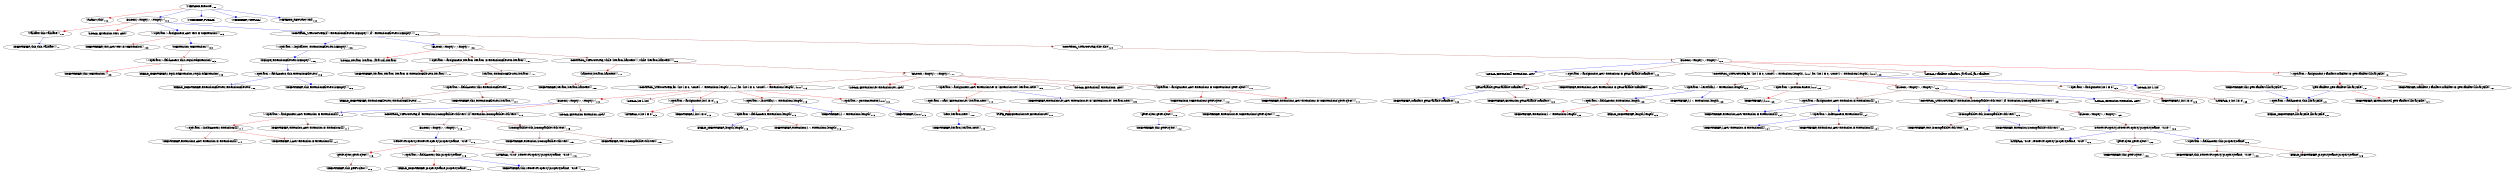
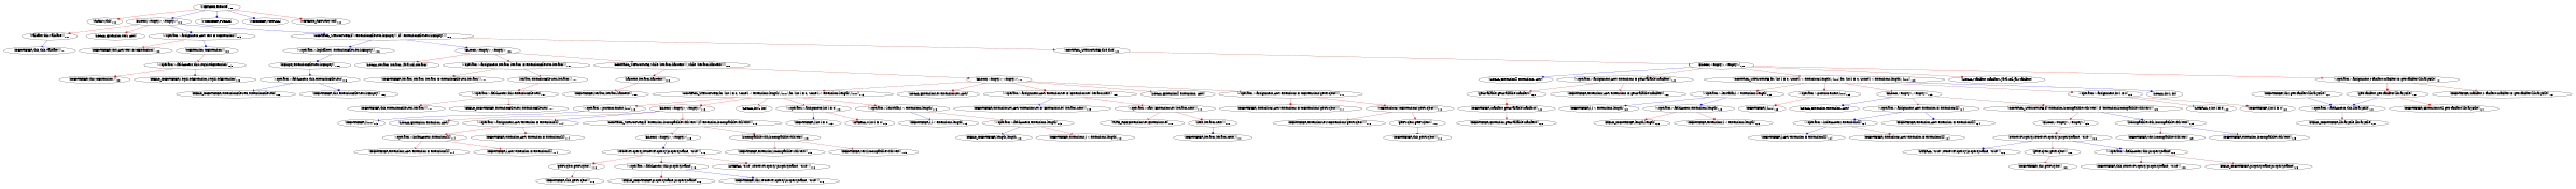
  digraph {
    edge [arrowhead=box color=brown]
    n1 [label=<(METHOD,execute)<SUB>100</SUB>>]
    n2 [label=<(PARAM,this)<SUB>100</SUB>>]
    n3 [label=<(BLOCK,&lt;empty&gt;,&lt;empty&gt;)<SUB>100</SUB>>]
    n4 [label=<(MODIFIER,PUBLIC)>]
    n5 [label=<(MODIFIER,VIRTUAL)>]
    n6 [label=<(METHOD_RETURN,void)<SUB>100</SUB>>]
    n7 [label=<(validate,this.validate())<SUB>101</SUB>>]
    n8 [label=<(LOCAL,Extension test: ANY)>]
    n9 [label=<(&lt;operator&gt;.assignment,ANY test = toExtension())<SUB>103</SUB>>]
    n10 [label=<(CONTROL_STRUCTURE,if (!extensionFileSets.isEmpty()),if (!extensionFileSets.isEmpty()))<SUB>106</SUB>>]
    n11 [label=<(IDENTIFIER,this,this.validate())<SUB>101</SUB>>]
    n12 [label=<(IDENTIFIER,test,ANY test = toExtension())<SUB>103</SUB>>]
    n13 [label=<(toExtension,toExtension())<SUB>103</SUB>>]
    n14 [label=<(&lt;operator&gt;.logicalNot,!extensionFileSets.isEmpty())<SUB>106</SUB>>]
    n15 [label=<(BLOCK,&lt;empty&gt;,&lt;empty&gt;)<SUB>106</SUB>>]
    n16 [label=<(CONTROL_STRUCTURE,else,else)<SUB>120</SUB>>]
    n17 [label=<(&lt;operator&gt;.fieldAccess,this.requiredExtension)<SUB>103</SUB>>]
    n18 [label=<(IDENTIFIER,this,toExtension())<SUB>103</SUB>>]
    n19 [label=<(FIELD_IDENTIFIER,requiredExtension,requiredExtension)<SUB>103</SUB>>]
    n20 [label=<(isEmpty,extensionFileSets.isEmpty())<SUB>106</SUB>>]
    n21 [label=<(LOCAL,Iterator iterator: java.util.Iterator)>]
    n22 [label=<(&lt;operator&gt;.assignment,Iterator iterator = extensionFileSets.iterator())<SUB>107</SUB>>]
    n23 [label=<(CONTROL_STRUCTURE,while (iterator.hasNext()),while (iterator.hasNext()))<SUB>108</SUB>>]
    n24 [label=<(BLOCK,&lt;empty&gt;,&lt;empty&gt;)<SUB>120</SUB>>]
    n25 [label=<(&lt;operator&gt;.fieldAccess,this.extensionFileSets)<SUB>106</SUB>>]
    n26 [label=<(IDENTIFIER,this,extensionFileSets.isEmpty())<SUB>106</SUB>>]
    n27 [label=<(FIELD_IDENTIFIER,extensionFileSets,extensionFileSets)<SUB>106</SUB>>]
    n28 [label=<(IDENTIFIER,iterator,Iterator iterator = extensionFileSets.iterator())<SUB>107</SUB>>]
    n29 [label=<(iterator,extensionFileSets.iterator())<SUB>107</SUB>>]
    n30 [label=<(hasNext,iterator.hasNext())<SUB>108</SUB>>]
    n31 [label=<(BLOCK,&lt;empty&gt;,&lt;empty&gt;)<SUB>108</SUB>>]
    n32 [label=<(&lt;operator&gt;.fieldAccess,this.extensionFileSets)<SUB>107</SUB>>]
    n33 [label=<(IDENTIFIER,this,extensionFileSets.iterator())<SUB>107</SUB>>]
    n34 [label=<(FIELD_IDENTIFIER,extensionFileSets,extensionFileSets)<SUB>107</SUB>>]
    n35 [label=<(IDENTIFIER,iterator,iterator.hasNext())<SUB>108</SUB>>]
    n36 [label=<(LOCAL,ExtensionSet extensionSet: ANY)>]
    n37 [label=<(&lt;operator&gt;.assignment,ANY extensionSet = (ExtensionSet) iterator.next())<SUB>109</SUB>>]
    n38 [label=<(LOCAL,Extension[] extensions: ANY)>]
    n39 [label=<(&lt;operator&gt;.assignment,ANY extensions = toExtensions(getProject()))<SUB>111</SUB>>]
    n40 [label=<(CONTROL_STRUCTURE,for (int i = 0; Some(i &lt; extensions.length); i++),for (int i = 0; Some(i &lt; extensions.length); i++))<SUB>113</SUB>>]
    n41 [label=<(IDENTIFIER,extensionSet,ANY extensionSet = (ExtensionSet) iterator.next())<SUB>109</SUB>>]
    n42 [label=<(&lt;operator&gt;.cast,(ExtensionSet) iterator.next())<SUB>110</SUB>>]
    n43 [label=<(IDENTIFIER,extensions,ANY extensions = toExtensions(getProject()))<SUB>111</SUB>>]
    n44 [label=<(toExtensions,toExtensions(getProject()))<SUB>112</SUB>>]
    n45 [label=<(LOCAL,int i: int)>]
    n46 [label=<(&lt;operator&gt;.assignment,int i = 0)<SUB>113</SUB>>]
    n47 [label=<(&lt;operator&gt;.lessThan,i &lt; extensions.length)<SUB>113</SUB>>]
    n48 [label=<(&lt;operator&gt;.postIncrement,i++)<SUB>113</SUB>>]
    n49 [label=<(BLOCK,&lt;empty&gt;,&lt;empty&gt;)<SUB>113</SUB>>]
    n50 [label=<(TYPE_REF,ExtensionSet,ExtensionSet)<SUB>110</SUB>>]
    n51 [label=<(next,iterator.next())<SUB>110</SUB>>]
    n52 [label=<(IDENTIFIER,iterator,iterator.next())<SUB>110</SUB>>]
    n53 [label=<(IDENTIFIER,extensionSet,toExtensions(getProject()))<SUB>112</SUB>>]
    n54 [label=<(getProject,getProject())<SUB>112</SUB>>]
    n55 [label=<(IDENTIFIER,this,getProject())<SUB>112</SUB>>]
    n56 [label=<(IDENTIFIER,i,int i = 0)<SUB>113</SUB>>]
    n57 [label=<(LITERAL,0,int i = 0)<SUB>113</SUB>>]
    n58 [label=<(IDENTIFIER,i,i &lt; extensions.length)<SUB>113</SUB>>]
    n59 [label=<(&lt;operator&gt;.fieldAccess,extensions.length)<SUB>113</SUB>>]
    n60 [label=<(IDENTIFIER,i,i++)<SUB>113</SUB>>]
    n61 [label=<(LOCAL,Extension extension: ANY)>]
    n62 [label=<(&lt;operator&gt;.assignment,ANY extension = extensions[i])<SUB>114</SUB>>]
    n63 [label=<(CONTROL_STRUCTURE,if (extension.isCompatibleWith(test)),if (extension.isCompatibleWith(test)))<SUB>115</SUB>>]
    n64 [label=<(IDENTIFIER,extensions,i &lt; extensions.length)<SUB>113</SUB>>]
    n65 [label=<(FIELD_IDENTIFIER,length,length)<SUB>113</SUB>>]
    n66 [label=<(IDENTIFIER,extension,ANY extension = extensions[i])<SUB>114</SUB>>]
    n67 [label=<(&lt;operator&gt;.indexAccess,extensions[i])<SUB>114</SUB>>]
    n68 [label=<(isCompatibleWith,isCompatibleWith(test))<SUB>115</SUB>>]
    n69 [label=<(BLOCK,&lt;empty&gt;,&lt;empty&gt;)<SUB>115</SUB>>]
    n70 [label=<(IDENTIFIER,extensions,ANY extension = extensions[i])<SUB>114</SUB>>]
    n71 [label=<(IDENTIFIER,i,ANY extension = extensions[i])<SUB>114</SUB>>]
    n72 [label=<(IDENTIFIER,extension,isCompatibleWith(test))<SUB>115</SUB>>]
    n73 [label=<(IDENTIFIER,test,isCompatibleWith(test))<SUB>115</SUB>>]
    n74 [label=<(setNewProperty,setNewProperty(propertyName, &quot;true&quot;))<SUB>116</SUB>>]
    n75 [label=<(getProject,getProject())<SUB>116</SUB>>]
    n76 [label=<(&lt;operator&gt;.fieldAccess,this.propertyName)<SUB>116</SUB>>]
    n77 [label=<(LITERAL,&quot;true&quot;,setNewProperty(propertyName, &quot;true&quot;))<SUB>116</SUB>>]
    n78 [label=<(IDENTIFIER,this,getProject())<SUB>116</SUB>>]
    n79 [label=<(IDENTIFIER,this,setNewProperty(propertyName, &quot;true&quot;))<SUB>116</SUB>>]
    n80 [label=<(FIELD_IDENTIFIER,propertyName,propertyName)<SUB>116</SUB>>]
    n81 [label=<(LOCAL,Manifest manifest: java.util.jar.Manifest)>]
    n82 [label=<(&lt;operator&gt;.assignment,Manifest manifest = getManifest(libraryFile))<SUB>121</SUB>>]
    n83 [label=<(LOCAL,Extension[] extensions: ANY)>]
    n84 [label=<(&lt;operator&gt;.assignment,ANY extensions = getAvailable(manifest))<SUB>122</SUB>>]
    n85 [label=<(CONTROL_STRUCTURE,for (int i = 0; Some(i &lt; extensions.length); i++),for (int i = 0; Some(i &lt; extensions.length); i++))<SUB>123</SUB>>]
    n86 [label=<(IDENTIFIER,manifest,Manifest manifest = getManifest(libraryFile))<SUB>121</SUB>>]
    n87 [label=<(getManifest,getManifest(libraryFile))<SUB>121</SUB>>]
    n88 [label=<(IDENTIFIER,extensions,ANY extensions = getAvailable(manifest))<SUB>122</SUB>>]
    n89 [label=<(getAvailable,getAvailable(manifest))<SUB>122</SUB>>]
    n90 [label=<(LOCAL,int i: int)>]
    n91 [label=<(&lt;operator&gt;.assignment,int i = 0)<SUB>123</SUB>>]
    n92 [label=<(&lt;operator&gt;.lessThan,i &lt; extensions.length)<SUB>123</SUB>>]
    n93 [label=<(&lt;operator&gt;.postIncrement,i++)<SUB>123</SUB>>]
    n94 [label=<(BLOCK,&lt;empty&gt;,&lt;empty&gt;)<SUB>123</SUB>>]
    n95 [label=<(IDENTIFIER,ExtensionUtil,getManifest(libraryFile))<SUB>121</SUB>>]
    n96 [label=<(&lt;operator&gt;.fieldAccess,this.libraryFile)<SUB>121</SUB>>]
    n97 [label=<(FIELD_IDENTIFIER,libraryFile,libraryFile)<SUB>121</SUB>>]
    n98 [label=<(IDENTIFIER,this,getManifest(libraryFile))<SUB>121</SUB>>]
    n99 [label=<(IDENTIFIER,Extension,getAvailable(manifest))<SUB>122</SUB>>]
    n100 [label=<(IDENTIFIER,manifest,getAvailable(manifest))<SUB>122</SUB>>]
    n101 [label=<(IDENTIFIER,i,int i = 0)<SUB>123</SUB>>]
    n102 [label=<(LITERAL,0,int i = 0)<SUB>123</SUB>>]
    n103 [label=<(IDENTIFIER,i,i &lt; extensions.length)<SUB>123</SUB>>]
    n104 [label=<(&lt;operator&gt;.fieldAccess,extensions.length)<SUB>123</SUB>>]
    n105 [label=<(IDENTIFIER,i,i++)<SUB>123</SUB>>]
    n106 [label=<(LOCAL,Extension extension: ANY)>]
    n107 [label=<(&lt;operator&gt;.assignment,ANY extension = extensions[i])<SUB>124</SUB>>]
    n108 [label=<(CONTROL_STRUCTURE,if (extension.isCompatibleWith(test)),if (extension.isCompatibleWith(test)))<SUB>125</SUB>>]
    n109 [label=<(IDENTIFIER,extensions,i &lt; extensions.length)<SUB>123</SUB>>]
    n110 [label=<(FIELD_IDENTIFIER,length,length)<SUB>123</SUB>>]
    n111 [label=<(IDENTIFIER,extension,ANY extension = extensions[i])<SUB>124</SUB>>]
    n112 [label=<(&lt;operator&gt;.indexAccess,extensions[i])<SUB>124</SUB>>]
    n113 [label=<(isCompatibleWith,isCompatibleWith(test))<SUB>125</SUB>>]
    n114 [label=<(BLOCK,&lt;empty&gt;,&lt;empty&gt;)<SUB>125</SUB>>]
    n115 [label=<(IDENTIFIER,extensions,ANY extension = extensions[i])<SUB>124</SUB>>]
    n116 [label=<(IDENTIFIER,i,ANY extension = extensions[i])<SUB>124</SUB>>]
    n117 [label=<(IDENTIFIER,extension,isCompatibleWith(test))<SUB>125</SUB>>]
    n118 [label=<(IDENTIFIER,test,isCompatibleWith(test))<SUB>125</SUB>>]
    n119 [label=<(setNewProperty,setNewProperty(propertyName, &quot;true&quot;))<SUB>126</SUB>>]
    n120 [label=<(getProject,getProject())<SUB>126</SUB>>]
    n121 [label=<(&lt;operator&gt;.fieldAccess,this.propertyName)<SUB>126</SUB>>]
    n122 [label=<(LITERAL,&quot;true&quot;,setNewProperty(propertyName, &quot;true&quot;))<SUB>126</SUB>>]
    n123 [label=<(IDENTIFIER,this,getProject())<SUB>126</SUB>>]
    n124 [label=<(IDENTIFIER,this,setNewProperty(propertyName, &quot;true&quot;))<SUB>126</SUB>>]
    n125 [label=<(FIELD_IDENTIFIER,propertyName,propertyName)<SUB>126</SUB>>]
    n1 -> n2 [arrowhead=diamond color=red]
    n1 -> n3 [arrowhead=diamond color=blue]
    n1 -> n4 [arrowhead=diamond color=blue]
    n1 -> n5 [color=blue]
-   n1 -> n6 [arrowhead=diamond color=blue]
+   n1 -> n6 [arrowhead=diamond color=red]
    n3 -> n7 [color=red]
    n3 -> n8 [arrowhead=diamond color=red]
    n3 -> n9 [color=blue]
    n3 -> n10 [arrowhead=tee color=blue]
    n7 -> n11 [arrowhead=tee color=blue]
    n9 -> n12 [arrowhead=tee color=red]
    n9 -> n13 [color=blue]
    n10 -> n14 [arrowhead=diamond color=blue]
    n10 -> n15 [arrowhead=diamond color=blue]
    n10 -> n16 [arrowhead=diamond]
    n13 -> n17 [arrowhead=tee color=red]
    n14 -> n20 [color=blue]
    n15 -> n21 [arrowhead=diamond color=red]
    n15 -> n22 [arrowhead=diamond]
    n15 -> n23 [arrowhead=diamond]
    n16 -> n24 [arrowhead=tee]
    n17 -> n18 [color=red]
    n17 -> n19
    n20 -> n25 [arrowhead=diamond color=blue]
    n22 -> n28
    n22 -> n29 [arrowhead=tee]
    n23 -> n30 [arrowhead=diamond color=red]
    n23 -> n31
    n24 -> n81
    n24 -> n82 [arrowhead=tee color=red]
    n24 -> n83 [arrowhead=diamond color=blue]
    n24 -> n84 [arrowhead=tee]
    n24 -> n85 [arrowhead=tee]
    n25 -> n26 [color=blue]
    n25 -> n27 [arrowhead=tee color=blue]
    n29 -> n32 [arrowhead=diamond color=red]
    n30 -> n35 [arrowhead=tee color=red]
    n31 -> n36 [color=red]
    n31 -> n37 [color=red]
    n31 -> n38 [arrowhead=tee]
    n31 -> n39 [arrowhead=tee]
    n31 -> n40 [arrowhead=diamond]
    n32 -> n33
    n32 -> n34 [arrowhead=tee]
    n37 -> n41 [arrowhead=tee color=blue]
    n37 -> n42 [arrowhead=tee color=red]
    n39 -> n43 [color=red]
    n39 -> n44 [arrowhead=diamond color=red]
    n40 -> n45 [arrowhead=tee]
    n40 -> n46 [arrowhead=tee color=red]
    n40 -> n47 [arrowhead=diamond color=red]
    n40 -> n48 [arrowhead=diamond color=red]
    n40 -> n49 [color=red]
    n42 -> n50 [arrowhead=tee color=red]
    n42 -> n51 [color=red]
    n44 -> n53 [arrowhead=tee]
    n44 -> n54 [arrowhead=diamond color=red]
    n46 -> n56 [arrowhead=diamond color=blue]
    n46 -> n57 [color=red]
    n47 -> n58 [arrowhead=tee color=blue]
    n47 -> n59 [arrowhead=diamond]
    n48 -> n60 [arrowhead=tee color=blue]
    n49 -> n61 [arrowhead=diamond]
    n49 -> n62 [arrowhead=tee color=blue]
    n49 -> n63 [arrowhead=tee color=red]
    n51 -> n52 [color=blue]
    n54 -> n55 [arrowhead=tee color=blue]
    n59 -> n64 [arrowhead=tee color=red]
    n59 -> n65 [arrowhead=tee color=blue]
    n62 -> n66
    n62 -> n67 [arrowhead=diamond color=red]
    n63 -> n68
    n63 -> n69 [arrowhead=tee]
    n67 -> n70 [arrowhead=tee color=red]
    n67 -> n71 [arrowhead=tee color=red]
    n68 -> n72 [arrowhead=tee]
    n68 -> n73 [arrowhead=tee]
    n69 -> n74 [color=blue]
    n74 -> n75 [color=red]
    n74 -> n76
    n74 -> n77
    n75 -> n78 [arrowhead=diamond]
    n76 -> n79 [color=blue]
    n76 -> n80 [color=red]
    n82 -> n86 [arrowhead=tee]
    n82 -> n87 [color=red]
    n84 -> n88 [arrowhead=tee color=red]
    n84 -> n89 [arrowhead=diamond]
    n85 -> n90 [color=blue]
    n85 -> n91
    n85 -> n92 [arrowhead=diamond]
    n85 -> n93
    n85 -> n94 [arrowhead=tee color=red]
    n87 -> n95 [arrowhead=diamond color=red]
    n87 -> n96 [arrowhead=diamond color=blue]
-   n89 -> n99 [arrowhead=diamond]
-   n89 -> n100 [color=blue]
+   n100 -> n99 [arrowhead=diamond]
+   n89 -> n100 [color=red]
    n91 -> n101
    n91 -> n102 [arrowhead=tee]
    n92 -> n103 [arrowhead=diamond color=blue]
    n92 -> n104 [arrowhead=diamond color=blue]
    n93 -> n105 [color=red]
    n94 -> n106 [color=blue]
    n94 -> n107 [arrowhead=tee]
    n94 -> n108
    n96 -> n97 [arrowhead=diamond]
    n98 -> n96 [arrowhead=diamond color=blue]
    n104 -> n109 [color=red]
    n104 -> n110 [arrowhead=diamond color=red]
    n107 -> n111 [color=blue]
    n107 -> n112 [color=blue]
    n108 -> n113 [arrowhead=diamond color=blue]
    n108 -> n114 [arrowhead=diamond]
    n112 -> n115
    n112 -> n116 [arrowhead=diamond color=blue]
    n113 -> n117 [arrowhead=tee color=blue]
    n113 -> n118 [arrowhead=diamond]
    n114 -> n119
    n119 -> n120 [arrowhead=tee]
    n119 -> n121 [arrowhead=diamond color=blue]
    n119 -> n122 [color=blue]
    n120 -> n123 [arrowhead=tee color=red]
    n121 -> n124
    n121 -> n125 [arrowhead=tee]
  }
